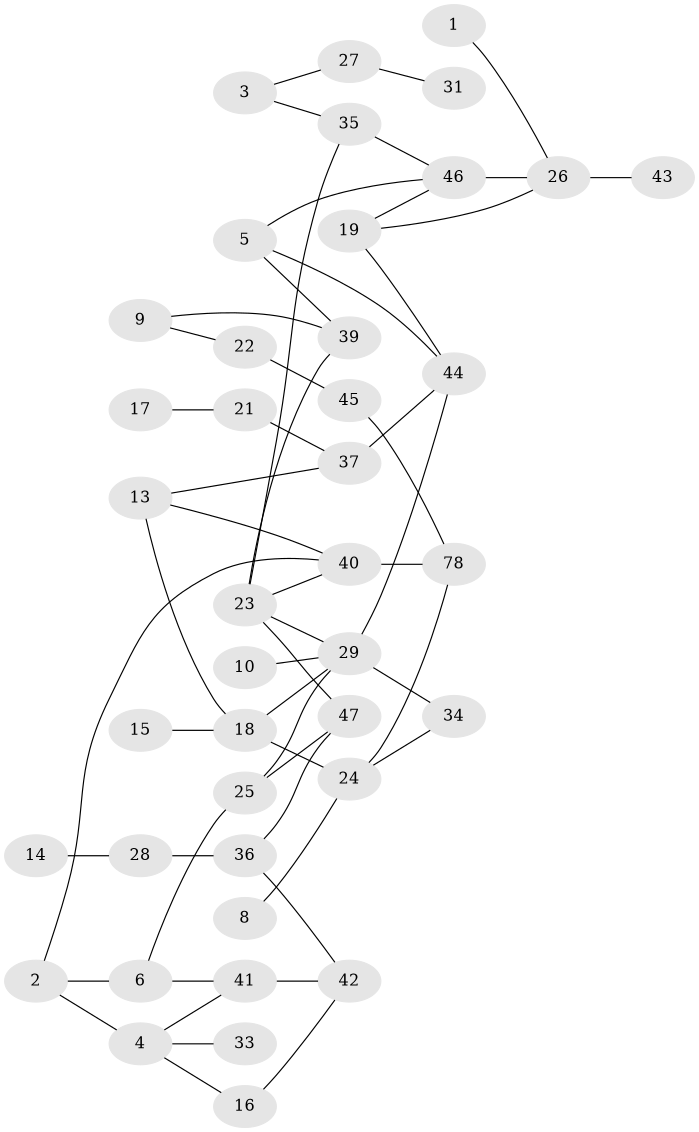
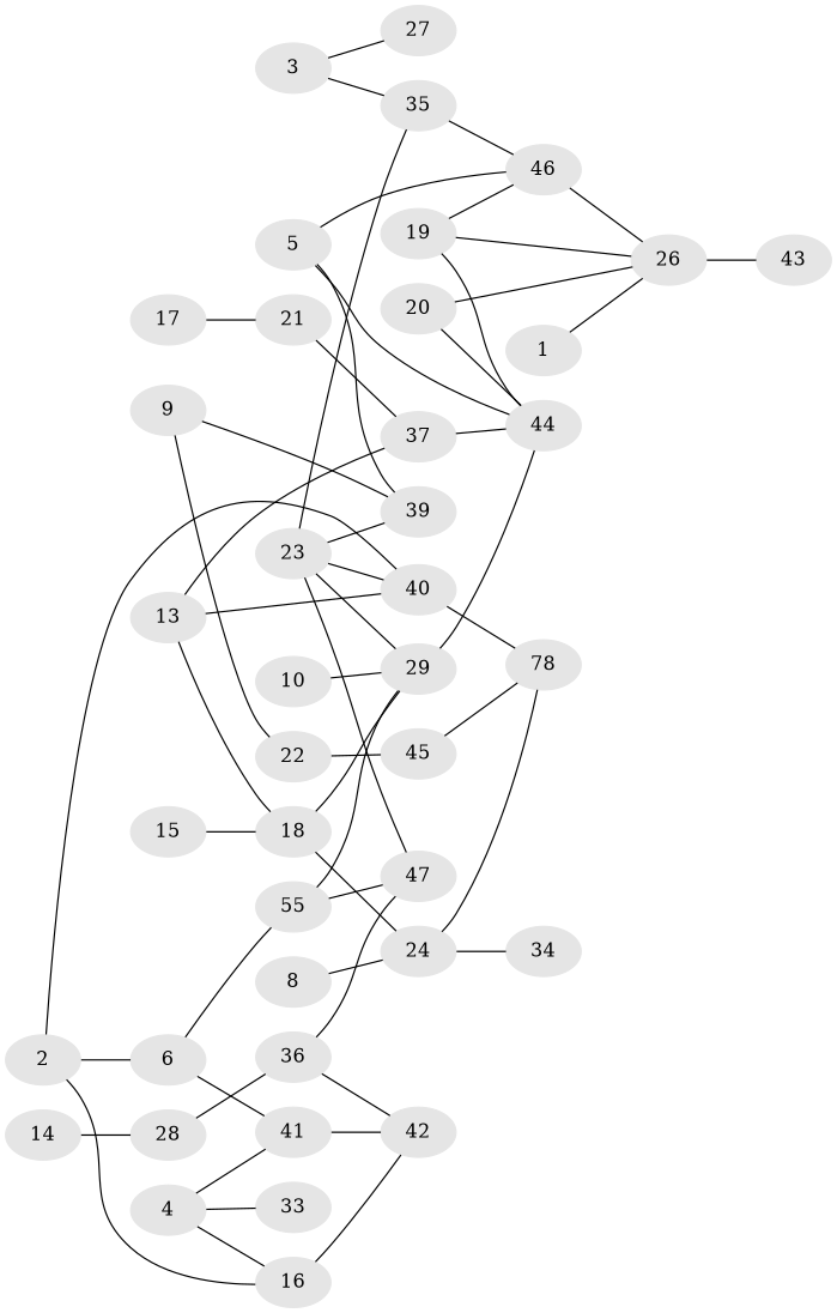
  graph {
    rankdir=LR
    node [color=gray90 style=filled]
    edge [weight=1.0]
    1
    26
    43
    2
    6
    16
    40
    41
-   25
+   25 [label=55]
    42
    n11 [label=78]
    3
    27
    35
-   31
    46
    4
    33
    5
    39
    44
    29
    47
    8
    24
    34
    9
    22
    45
    10
    13
    18
    37
    14
    28
    36
    15
    17
    21
    19
+   20
    23
    1 -- 26
    26 -- 43
    2 -- 6
-   2 -- 4
+   2 -- 16
    2 -- 40
    6 -- 41 [weight=3.0]
    6 -- 25
    16 -- 42
    40 -- n11 [weight=2.0]
    41 -- 42
    25 -- 29
    25 -- 47
    3 -- 27
    3 -- 35
-   27 -- 31
    35 -- 46
    46 -- 26
    4 -- 16
    4 -- 41
    4 -- 33
    5 -- 46
    5 -- 39
    5 -- 44
    29 -- 44
-   29 -- 34
    8 -- 24
    24 -- n11
    24 -- 34
    9 -- 39
    9 -- 22
    22 -- 45
    45 -- n11
    10 -- 29
    13 -- 40
    13 -- 18
    13 -- 37
    18 -- 29
    18 -- 24
    37 -- 44
    14 -- 28
    28 -- 36
    36 -- 42
    36 -- 47
    15 -- 18
    17 -- 21
    21 -- 37
    19 -- 26
    19 -- 46
    19 -- 44
+   20 -- 26
+   20 -- 44
    23 -- 40 [weight=2.0]
    23 -- 35
    23 -- 39
    23 -- 29 [weight=2.0]
    23 -- 47
  }
